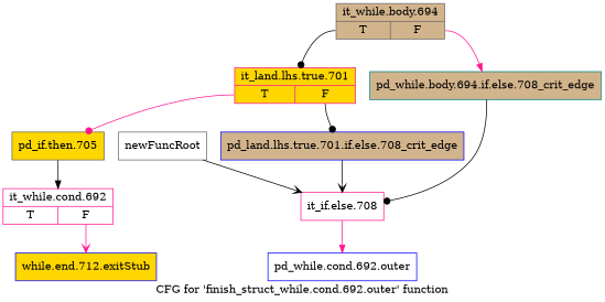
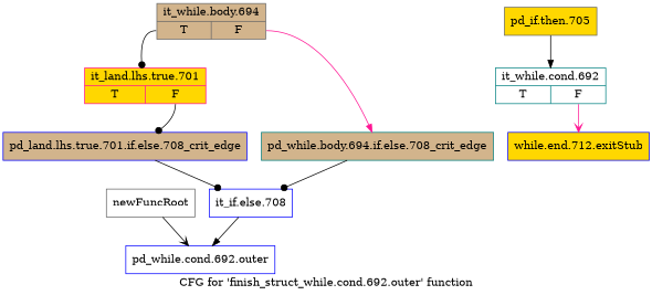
  digraph {
    label="CFG for 'finish_struct_while.cond.692.outer' function"
    node [color=gray40 fillcolor=white shape=record style=filled]
    edge [arrowhead=dot color=black]
    n1 [label="{newFuncRoot}"]
    n2 [color=blue label="{pd_while.cond.692.outer}"]
-   n3 [color=deeppink label="{it_while.cond.692|{<s0>T|<s1>F}}"]
+   n3 [color=teal label="{it_while.cond.692|{<s0>T|<s1>F}}"]
    n4 [color=blue fillcolor=gold label="{while.end.712.exitStub}"]
    n5 [fillcolor=tan label="{it_while.body.694|{<s0>T|<s1>F}}"]
    n6 [color=deeppink fillcolor=gold label="{it_land.lhs.true.701|{<s0>T|<s1>F}}"]
    n7 [color=teal fillcolor=tan label="{pd_while.body.694.if.else.708_crit_edge}"]
    n8 [fillcolor=gold label="{pd_if.then.705}"]
    n9 [color=blue fillcolor=tan label="{pd_land.lhs.true.701.if.else.708_crit_edge}"]
-   n10 [color=deeppink label="{it_if.else.708}"]
-   n1 -> n10 [arrowhead=vee]
+   n10 [color=blue label="{it_if.else.708}"]
+   n1 -> n2 [arrowhead=vee]
    n3 -> n4 [arrowhead=vee color=deeppink tailport=s1]
    n5 -> n6 [tailport=s0]
    n5 -> n7 [arrowhead=normal color=deeppink tailport=s1]
-   n6 -> n8 [color=deeppink tailport=s0]
    n6 -> n9 [tailport=s1]
    n7 -> n10
    n8 -> n3 [arrowhead=normal]
-   n9 -> n10 [arrowhead=vee]
-   n10 -> n2 [arrowhead=normal color=deeppink]
+   n9 -> n10
+   n10 -> n2 [arrowhead=normal]
  }
